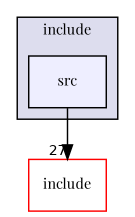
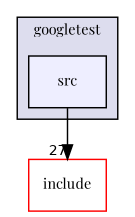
  digraph {
    compound=true
    fontname="Playfair Display"
    node [fontname="Playfair Display" fontsize=10 shape=box style=filled]
    n1 [fillcolor="#eeeeff" label=src pencolor=black]
    n2 [color=red fillcolor=white label=include]
    subgraph cluster_1 {
      bgcolor="#ddddee"
      fontsize=10
-     label=include
+     label=googletest
      pencolor=black
      n1
    }
    n1 -> n2 [headlabel=27 labeldistance=1.5 labelfontname=Helvetica labelfontsize=10 fontname="Playfair Display"]
  }
